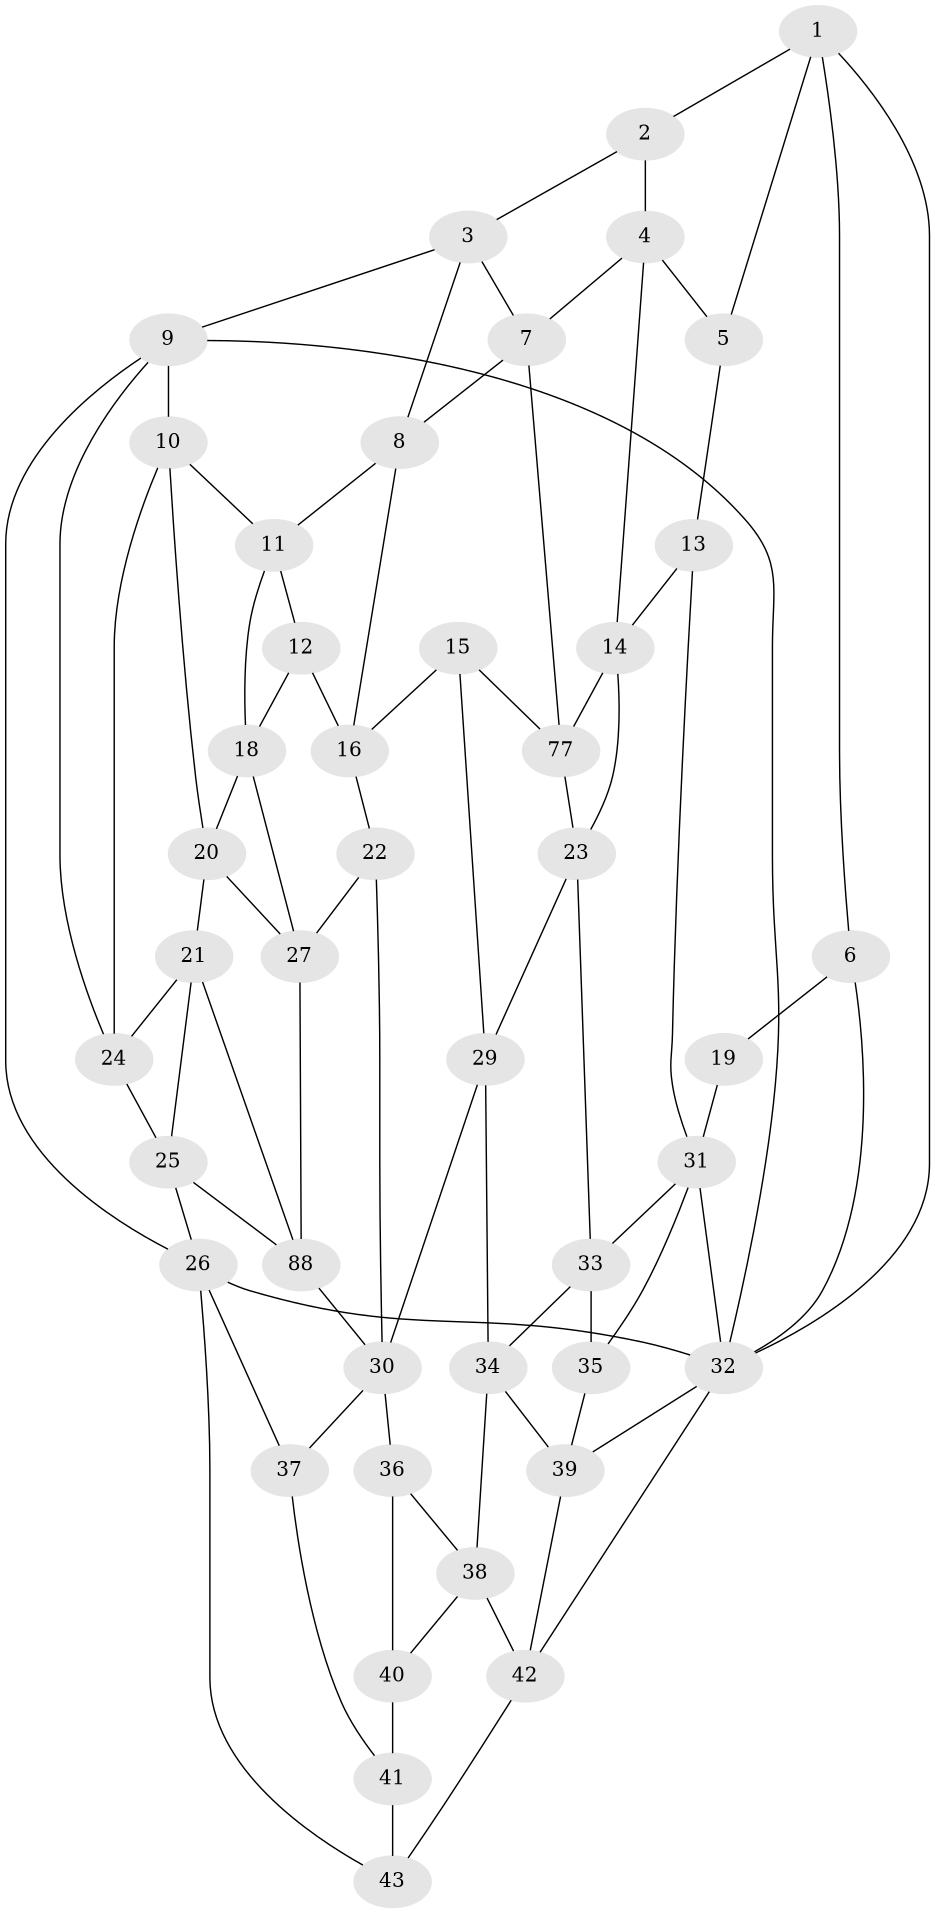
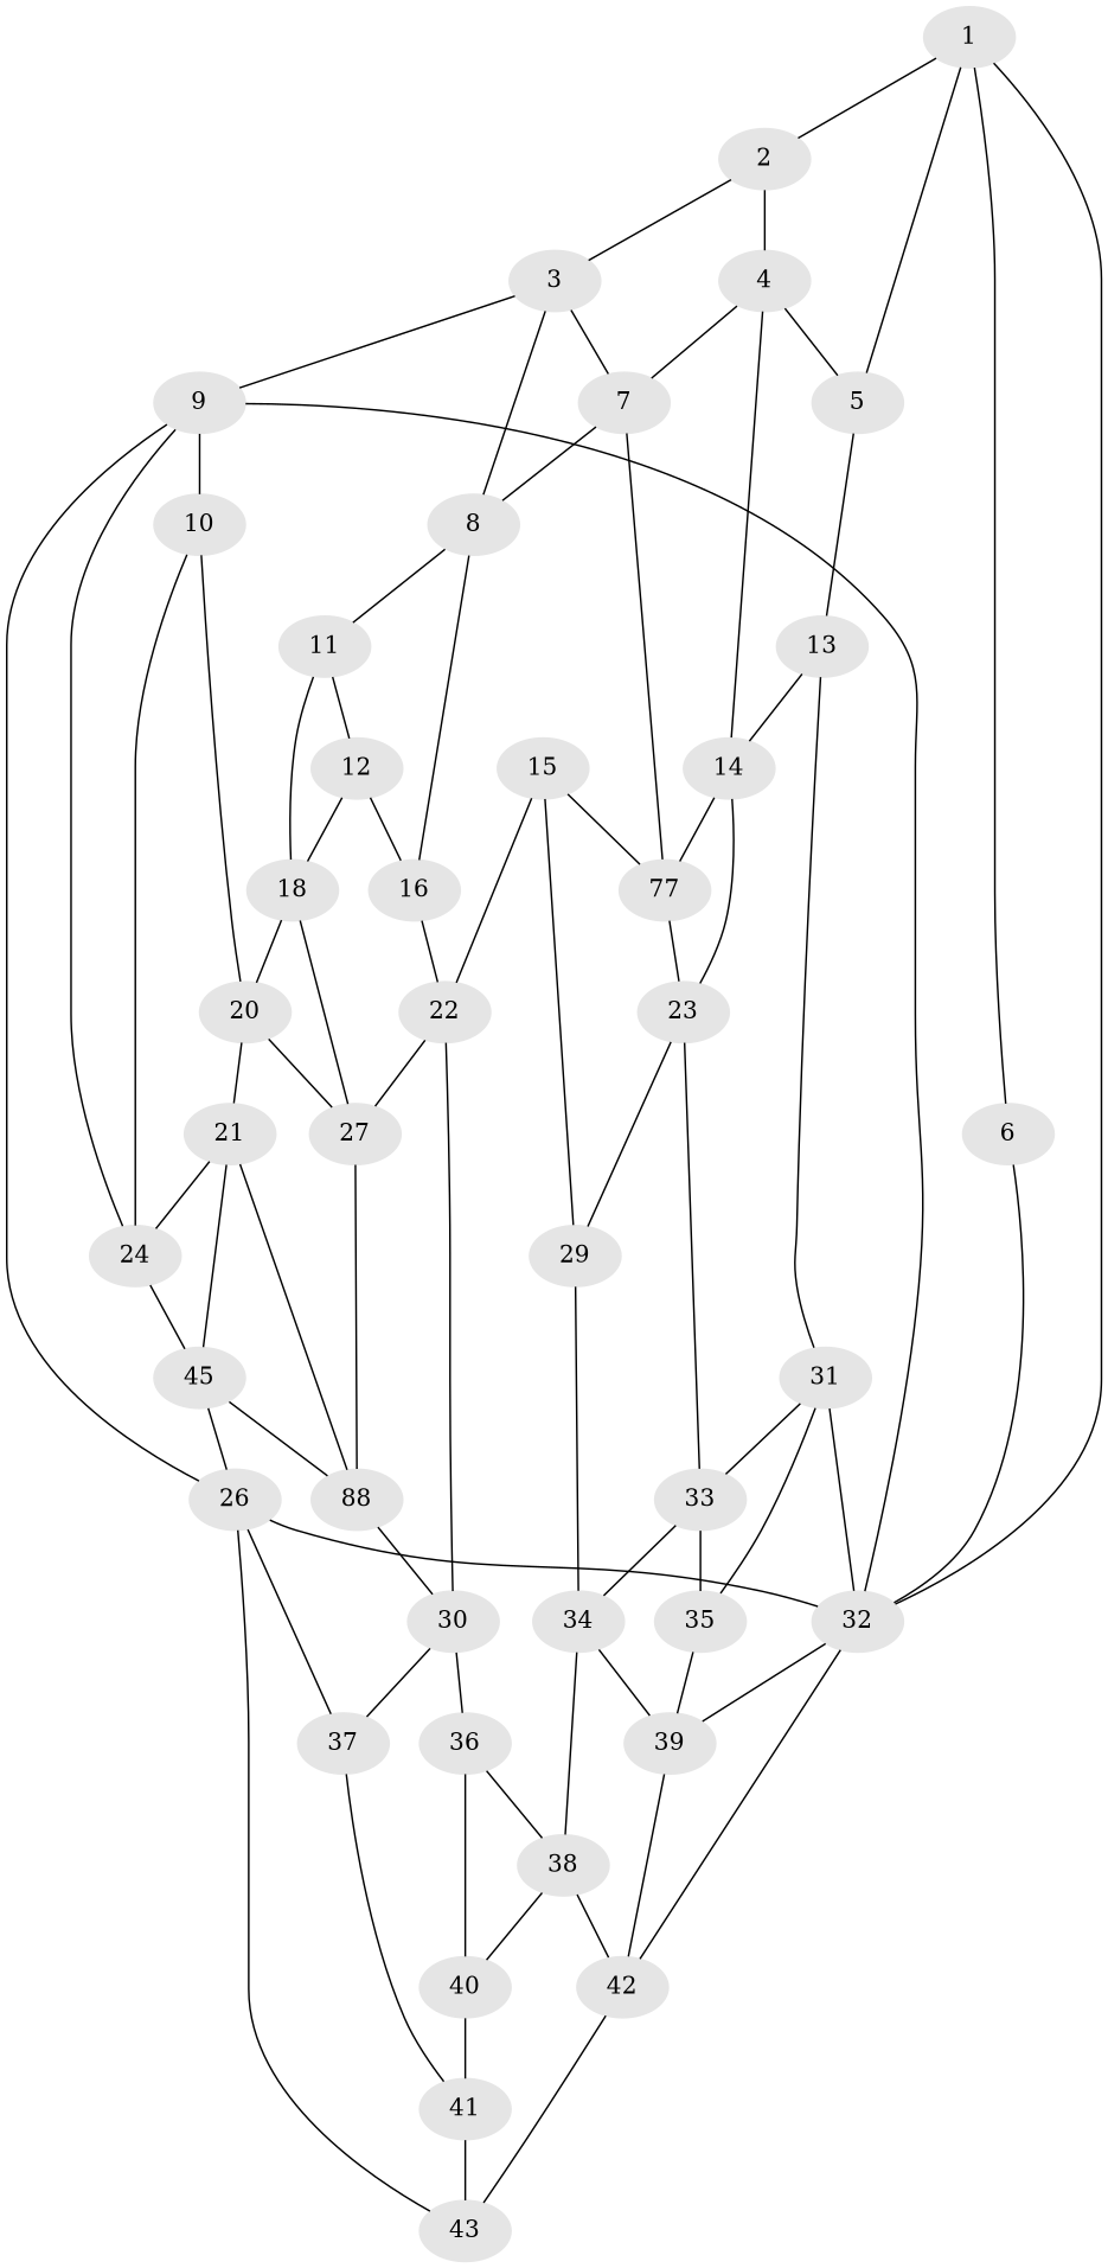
  graph {
    fontname="DejaVu Serif"
    node [color=gray90 fontname="DejaVu Serif" style=filled]
    edge [fontname="DejaVu Serif" weight=1.0]
    1
    2
    5
    6
    32
    3
    4
    13
-   19
    39
    42
    7
    8
    9
    14
    n16 [label=77]
    11
    16
    10
    24
    26
    23
    31
    12
    18
    22
    20
-   25
+   25 [label=45]
    37
    43
    27
    21
    33
    35
    29
    15
    30
    34
    n39 [label=88]
    36
    41
    38
    40
    1 -- 2
    1 -- 5
    1 -- 6
    1 -- 32
    2 -- 3
    2 -- 4
    5 -- 13
    6 -- 32
-   6 -- 19
    32 -- 39
    32 -- 42
    3 -- 7
    3 -- 8
    3 -- 9
    4 -- 5
    4 -- 7
    4 -- 14
    13 -- 14
    13 -- 31
-   19 -- 31 [weight=2.0]
    39 -- 42
    42 -- 43
    7 -- 8
    7 -- n16
    8 -- 11
    8 -- 16
    9 -- 32
    9 -- 10
    9 -- 24
    9 -- 26
    14 -- n16
    14 -- 23
    n16 -- 23
    11 -- 12
    11 -- 18
    16 -- 22
-   10 -- 11
    10 -- 24
    10 -- 20
    24 -- 25
    26 -- 32
    26 -- 37
    26 -- 43
    23 -- 33
    23 -- 29
    31 -- 32
    31 -- 33
    31 -- 35
    12 -- 16 [weight=2.0]
    12 -- 18
    18 -- 20
    18 -- 27
    22 -- 27
    22 -- 30
    20 -- 27
    20 -- 21
    25 -- 26
    25 -- n39
    37 -- 41
    27 -- n39
    21 -- 24
    21 -- 25
    21 -- n39
    33 -- 35
    33 -- 34
    35 -- 39
-   29 -- 30
    29 -- 34
    15 -- n16
-   15 -- 16
+   15 -- 22
    15 -- 29
    30 -- 37
    30 -- 36 [weight=2.0]
    34 -- 39
    34 -- 38
    n39 -- 30
    36 -- 38
    36 -- 40
    41 -- 43
    38 -- 42
    38 -- 40
    40 -- 41 [weight=2.0]
  }
